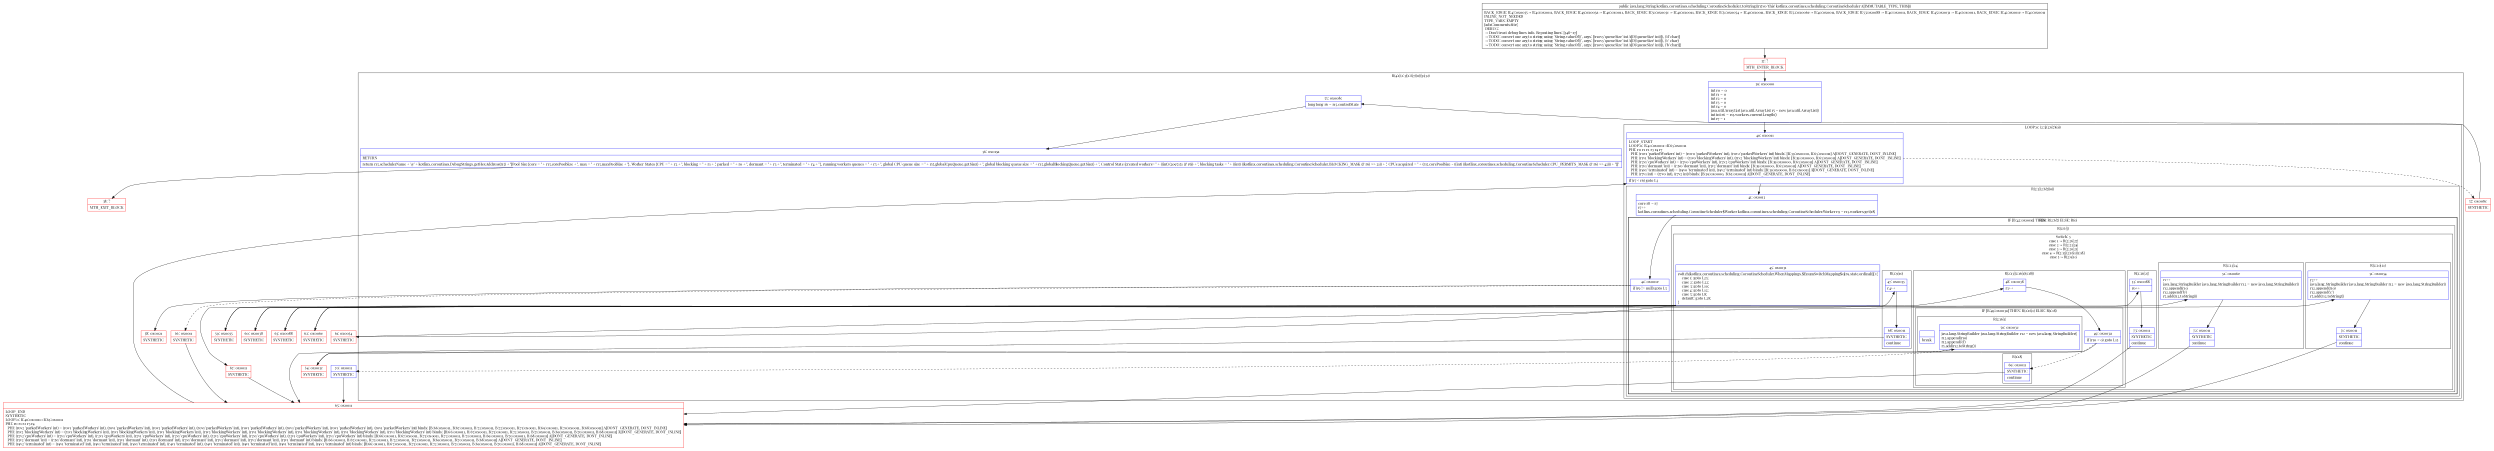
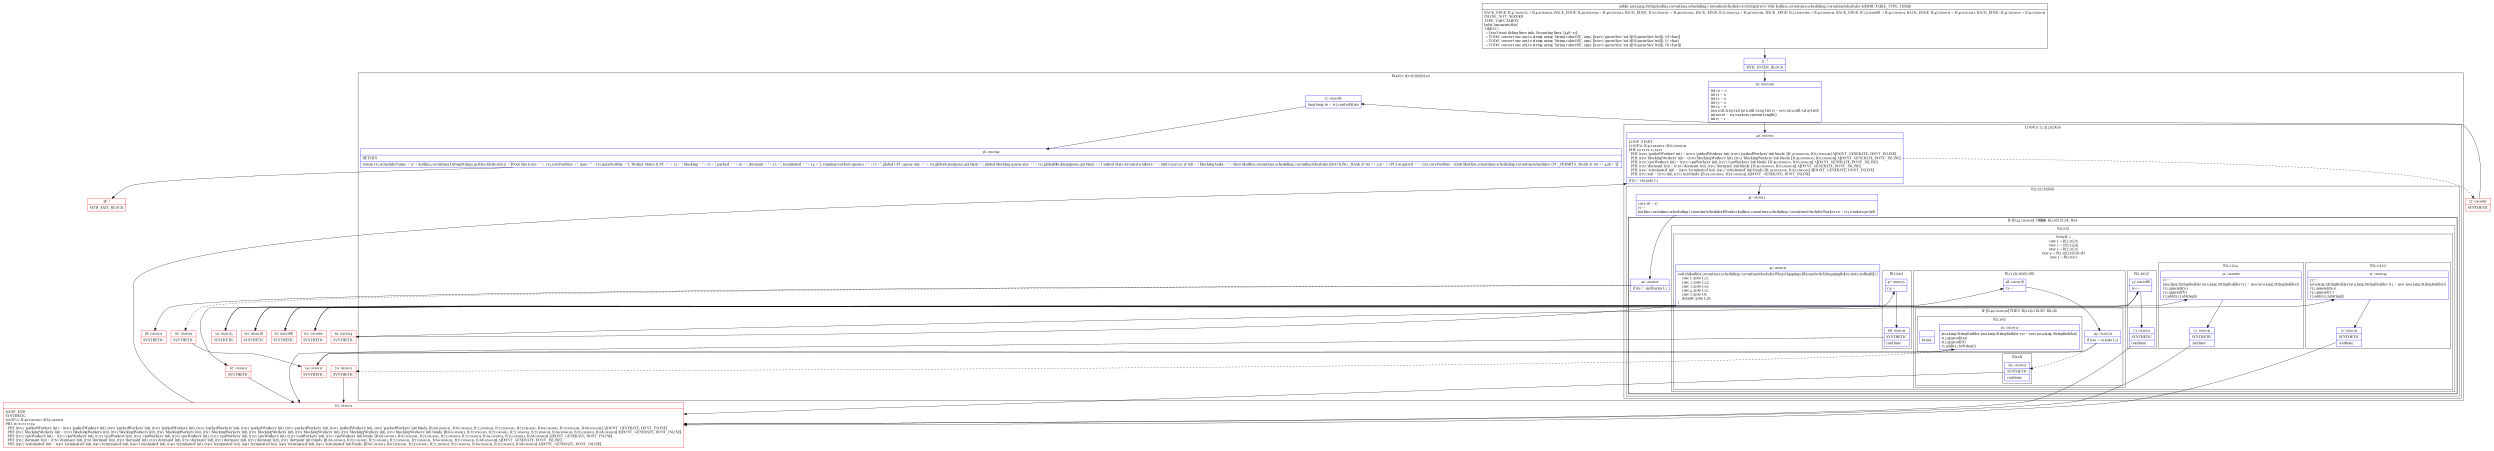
  digraph {
    fontname="Playfair Display"
    node [color=blue fontname="Playfair Display" shape=record]
    edge [fontname="Playfair Display"]
    n1 [label="{53\:\ 0x0088|r0++\l}"]
    n2 [label="{73\:\ 0x0011|SYNTHETIC\l|continue\l}"]
    n3 [label="{52\:\ 0x006e|r1++\ljava.lang.StringBuilder java.lang.StringBuilder r12 = new java.lang.StringBuilder()\lr12.append(r10)\lr12.append('b')\lr5.add(r12.toString())\l}"]
    n4 [label="{72\:\ 0x0011|SYNTHETIC\l|continue\l}"]
    n5 [label="{51\:\ 0x0054|r2++\ljava.lang.StringBuilder java.lang.StringBuilder r12 = new java.lang.StringBuilder()\lr12.append(r10)\lr12.append('c')\lr5.add(r12.toString())\l}"]
    n6 [label="{71\:\ 0x0011|SYNTHETIC\l|continue\l}"]
    n7 [label="{50\:\ 0x003c|java.lang.StringBuilder java.lang.StringBuilder r12 = new java.lang.StringBuilder()\lr12.append(r10)\lr12.append('d')\lr5.add(r12.toString())\l}"]
    n8 [label="{|break\l}"]
    n9 [label="{69\:\ 0x0011|SYNTHETIC\l|continue\l}"]
    n10 [label="{49\:\ 0x003a|if (r10 \> 0) goto L15\l}"]
    n11 [label="{48\:\ 0x0038|r3++\l}"]
    n12 [label="{47\:\ 0x0035|r4++\l}"]
    n13 [label="{68\:\ 0x0011|SYNTHETIC\l|continue\l}"]
    n14 [label="{45\:\ 0x0031|switch(kotlinx.coroutines.scheduling.CoroutineScheduler.WhenMappings.$EnumSwitchMapping$0[r9.state.ordinal()]) \{\l    case 1: goto L25;\l    case 2: goto L22;\l    case 3: goto L19;\l    case 4: goto L12;\l    case 5: goto L8;\l    default: goto L28;\l\}\l}"]
    n15 [label="{42\:\ 0x001e|if (r9 != null) goto L5\l}"]
    n16 [label="{41\:\ 0x0013|core r8 = r7\lr7++\lkotlinx.coroutines.scheduling.CoroutineScheduler$Worker kotlinx.coroutines.scheduling.CoroutineScheduler.Worker r9 = r15.workers.get(r8)\l}"]
    n17 [label="{40\:\ 0x0011|LOOP_START\lLOOP:0: B:40:0x0011\-\>B:65:0x0011\lPHI: r0 r1 r2 r3 r4 r7 \l  PHI: (r0v1 'parkedWorkers' int) = (r0v0 'parkedWorkers' int), (r0v2 'parkedWorkers' int) binds: [B:39:0x0000, B:65:0x0011] A[DONT_GENERATE, DONT_INLINE]\l  PHI: (r1v1 'blockingWorkers' int) = (r1v0 'blockingWorkers' int), (r1v2 'blockingWorkers' int) binds: [B:39:0x0000, B:65:0x0011] A[DONT_GENERATE, DONT_INLINE]\l  PHI: (r2v1 'cpuWorkers' int) = (r2v0 'cpuWorkers' int), (r2v2 'cpuWorkers' int) binds: [B:39:0x0000, B:65:0x0011] A[DONT_GENERATE, DONT_INLINE]\l  PHI: (r3v1 'dormant' int) = (r3v0 'dormant' int), (r3v2 'dormant' int) binds: [B:39:0x0000, B:65:0x0011] A[DONT_GENERATE, DONT_INLINE]\l  PHI: (r4v1 'terminated' int) = (r4v0 'terminated' int), (r4v2 'terminated' int) binds: [B:39:0x0000, B:65:0x0011] A[DONT_GENERATE, DONT_INLINE]\l  PHI: (r7v1 int) = (r7v0 int), (r7v2 int) binds: [B:39:0x0000, B:65:0x0011] A[DONT_GENERATE, DONT_INLINE]\l|if (r7 \< r6) goto L3\l}"]
    n18 [label="{39\:\ 0x0000|int r0 = 0\lint r1 = 0\lint r2 = 0\lint r3 = 0\lint r4 = 0\ljava.util.ArrayList java.util.ArrayList r5 = new java.util.ArrayList()\lint int r6 = r15.workers.currentLength()\lint r7 = 1\l}"]
    n19 [label="{55\:\ 0x008c|long long r6 = r15.controlState\l}"]
    n20 [label="{56\:\ 0x015a|RETURN\l|return r15.schedulerName + '@' + kotlinx.coroutines.DebugStrings.getHexAddress(r15) + \"[Pool Size \{core = \" + r15.corePoolSize + \", max = \" + r15.maxPoolSize + \"\}, Worker States \{CPU = \" + r2 + \", blocking = \" + r1 + \", parked = \" + r0 + \", dormant = \" + r3 + \", terminated = \" + r4 + \"\}, running workers queues = \" + r5 + \", global CPU queue size = \" + r15.globalCpuQueue.getSize() + \", global blocking queue size = \" + r15.globalBlockingQueue.getSize() + \", Control State \{created workers= \" + ((int) (2097151 & r6)) + \", blocking tasks = \" + ((int) ((kotlinx.coroutines.scheduling.CoroutineScheduler.BLOCKING_MASK & r6) \>\> 21)) + \", CPUs acquired = \" + (r15.corePoolSize \- ((int) ((kotlinx.coroutines.scheduling.CoroutineScheduler.CPU_PERMITS_MASK & r6) \>\> 42))) + \"\}]\"\l}"]
    n21 [color=red label="{65\:\ 0x0011|LOOP_END\lSYNTHETIC\lLOOP:0: B:40:0x0011\-\>B:65:0x0011\lPHI: r0 r1 r2 r3 r4 \l  PHI: (r0v2 'parkedWorkers' int) = (r0v1 'parkedWorkers' int), (r0v1 'parkedWorkers' int), (r0v3 'parkedWorkers' int), (r0v1 'parkedWorkers' int), (r0v1 'parkedWorkers' int), (r0v1 'parkedWorkers' int), (r0v1 'parkedWorkers' int), (r0v1 'parkedWorkers' int) binds: [B:66:0x0011, B:67:0x0011, B:73:0x0011, B:72:0x0011, B:71:0x0011, B:69:0x0011, B:70:0x0011, B:68:0x0011] A[DONT_GENERATE, DONT_INLINE]\l  PHI: (r1v2 'blockingWorkers' int) = (r1v1 'blockingWorkers' int), (r1v1 'blockingWorkers' int), (r1v1 'blockingWorkers' int), (r1v3 'blockingWorkers' int), (r1v1 'blockingWorkers' int), (r1v1 'blockingWorkers' int), (r1v1 'blockingWorkers' int), (r1v1 'blockingWorkers' int) binds: [B:66:0x0011, B:67:0x0011, B:73:0x0011, B:72:0x0011, B:71:0x0011, B:69:0x0011, B:70:0x0011, B:68:0x0011] A[DONT_GENERATE, DONT_INLINE]\l  PHI: (r2v2 'cpuWorkers' int) = (r2v1 'cpuWorkers' int), (r2v1 'cpuWorkers' int), (r2v1 'cpuWorkers' int), (r2v1 'cpuWorkers' int), (r2v3 'cpuWorkers' int), (r2v1 'cpuWorkers' int), (r2v1 'cpuWorkers' int), (r2v1 'cpuWorkers' int) binds: [B:66:0x0011, B:67:0x0011, B:73:0x0011, B:72:0x0011, B:71:0x0011, B:69:0x0011, B:70:0x0011, B:68:0x0011] A[DONT_GENERATE, DONT_INLINE]\l  PHI: (r3v2 'dormant' int) = (r3v1 'dormant' int), (r3v1 'dormant' int), (r3v1 'dormant' int), (r3v1 'dormant' int), (r3v1 'dormant' int), (r3v3 'dormant' int), (r3v3 'dormant' int), (r3v1 'dormant' int) binds: [B:66:0x0011, B:67:0x0011, B:73:0x0011, B:72:0x0011, B:71:0x0011, B:69:0x0011, B:70:0x0011, B:68:0x0011] A[DONT_GENERATE, DONT_INLINE]\l  PHI: (r4v2 'terminated' int) = (r4v1 'terminated' int), (r4v1 'terminated' int), (r4v1 'terminated' int), (r4v1 'terminated' int), (r4v1 'terminated' int), (r4v1 'terminated' int), (r4v1 'terminated' int), (r4v3 'terminated' int) binds: [B:66:0x0011, B:67:0x0011, B:73:0x0011, B:72:0x0011, B:71:0x0011, B:69:0x0011, B:70:0x0011, B:68:0x0011] A[DONT_GENERATE, DONT_INLINE]\l}"]
-   n22 [label="{70\:\ 0x0011|SYNTHETIC\l}"]
+   n22 [color=red label="{70\:\ 0x0011|SYNTHETIC\l}"]
    n23 [color=red label="{64\:\ 0x003c|SYNTHETIC\l}"]
    n24 [color=red label="{59\:\ 0x0035|SYNTHETIC\l}"]
    n25 [color=red label="{60\:\ 0x0038|SYNTHETIC\l}"]
    n26 [color=red label="{61\:\ 0x0054|SYNTHETIC\l}"]
    n27 [color=red label="{62\:\ 0x006e|SYNTHETIC\l}"]
    n28 [color=red label="{63\:\ 0x0088|SYNTHETIC\l}"]
    n29 [color=red label="{67\:\ 0x0011|SYNTHETIC\l}"]
    n30 [color=red label="{58\:\ 0x0021|SYNTHETIC\l}"]
    n31 [color=red label="{66\:\ 0x0011|SYNTHETIC\l}"]
    n32 [color=red label="{57\:\ 0x008c|SYNTHETIC\l}"]
    n33 [color=red label="{38\:\ ?|MTH_EXIT_BLOCK\l}"]
-   n34 [color=red label="{37\:\ ?|MTH_ENTER_BLOCK\l}"]
+   n34 [label="{37\:\ ?|MTH_ENTER_BLOCK\l}"]
    n35 [label="{public java.lang.String kotlinx.coroutines.scheduling.CoroutineScheduler.toString((r15v0 'this' kotlinx.coroutines.scheduling.CoroutineScheduler A[IMMUTABLE_TYPE, THIS]))  | BACK_EDGE: B:47:0x0035 \-\> B:40:0x0011, BACK_EDGE: B:49:0x003a \-\> B:40:0x0011, BACK_EDGE: B:50:0x003c \-\> B:40:0x0011, BACK_EDGE: B:51:0x0054 \-\> B:40:0x0011, BACK_EDGE: B:52:0x006e \-\> B:40:0x0011, BACK_EDGE: B:53:0x0088 \-\> B:40:0x0011, BACK_EDGE: B:45:0x0031 \-\> B:40:0x0011, BACK_EDGE: B:42:0x001e \-\> B:40:0x0011\lINLINE_NOT_NEEDED\lTYPE_VARS: EMPTY\lJadxCommentsAttr\{\l DEBUG: \l \-\> Don't trust debug lines info. Repeating lines: [548=27]\l \-\> TODO: convert one arg to string using `String.valueOf()`, args: [(r10v5 'queueSize' int A[D('queueSize' int)]), ('d' char)]\l \-\> TODO: convert one arg to string using `String.valueOf()`, args: [(r10v5 'queueSize' int A[D('queueSize' int)]), ('c' char)]\l \-\> TODO: convert one arg to string using `String.valueOf()`, args: [(r10v5 'queueSize' int A[D('queueSize' int)]), ('b' char)]\}\l}" color=""]
    subgraph cluster_1 {
      label="R(4:1|(2:3|(2:6|7)(0))|31|32)"
      n18
      n19
      n20
      subgraph cluster_2 {
        label="LOOP:0: (2:3|(2:6|7)(0))"
        n17
        subgraph cluster_3 {
          label="R(2:3|(2:6|7)(0))"
          n16
          subgraph cluster_4 {
            label="IF [B:42:0x001e] THEN: R(2:6|7) ELSE: R(0)"
            n15
            subgraph cluster_5 {
              label="R(2:6|7)"
              subgraph cluster_6 {
                label="Switch: 5\n case 1 -> R(2:26|27)\n case 2 -> R(2:23|24)\n case 3 -> R(2:20|21)\n case 4 -> R(2:13|(2:16|1)(1:18))\n case 5 -> R(2:9|10)"
                n14
                subgraph cluster_7 {
                  label="R(2:26|27)"
                  n1
                  n2
                }
                subgraph cluster_8 {
                  label="R(2:23|24)"
                  n3
                  n4
                }
                subgraph cluster_9 {
                  label="R(2:20|21)"
                  n5
                  n6
                }
                subgraph cluster_10 {
                  label="R(2:13|(2:16|1)(1:18))"
                  n11
                  subgraph cluster_11 {
                    label="IF [B:49:0x003a] THEN: R(2:16|1) ELSE: R(1:18)"
                    n10
                    subgraph cluster_12 {
                      label="R(2:16|1)"
                      n7
                      n8
                    }
                    subgraph cluster_13 {
                      label="R(1:18)"
                      n9
                    }
                  }
                }
                subgraph cluster_14 {
                  label="R(2:9|10)"
                  n12
                  n13
                }
              }
            }
            subgraph cluster_15 {
              label="R(0)"
            }
          }
        }
      }
    }
    n1 -> n2
    n2 -> n21
    n3 -> n4
    n4 -> n21
    n5 -> n6
    n6 -> n21
    n7 -> n22 [style=dashed]
    n9 -> n21
    n10 -> n9 [style=dashed]
    n10 -> n23
    n11 -> n10
    n12 -> n13
    n13 -> n21
    n14 -> n24
    n14 -> n25
    n14 -> n26
-   n14 -> n27
+   n1 -> n27
    n14 -> n28
    n14 -> n29
    n15 -> n30
    n15 -> n31 [style=dashed]
    n16 -> n15
    n17 -> n16
    n17 -> n32 [style=dashed]
    n18 -> n17
    n19 -> n20
    n20 -> n33
    n21 -> n17
    n22 -> n21
    n23 -> n7
    n24 -> n12
    n25 -> n11
    n26 -> n5
    n27 -> n3
    n28 -> n1
    n29 -> n21
-   n31 -> n21
+   n31 -> n23
    n32 -> n19
    n34 -> n18
    n35 -> n34
  }
